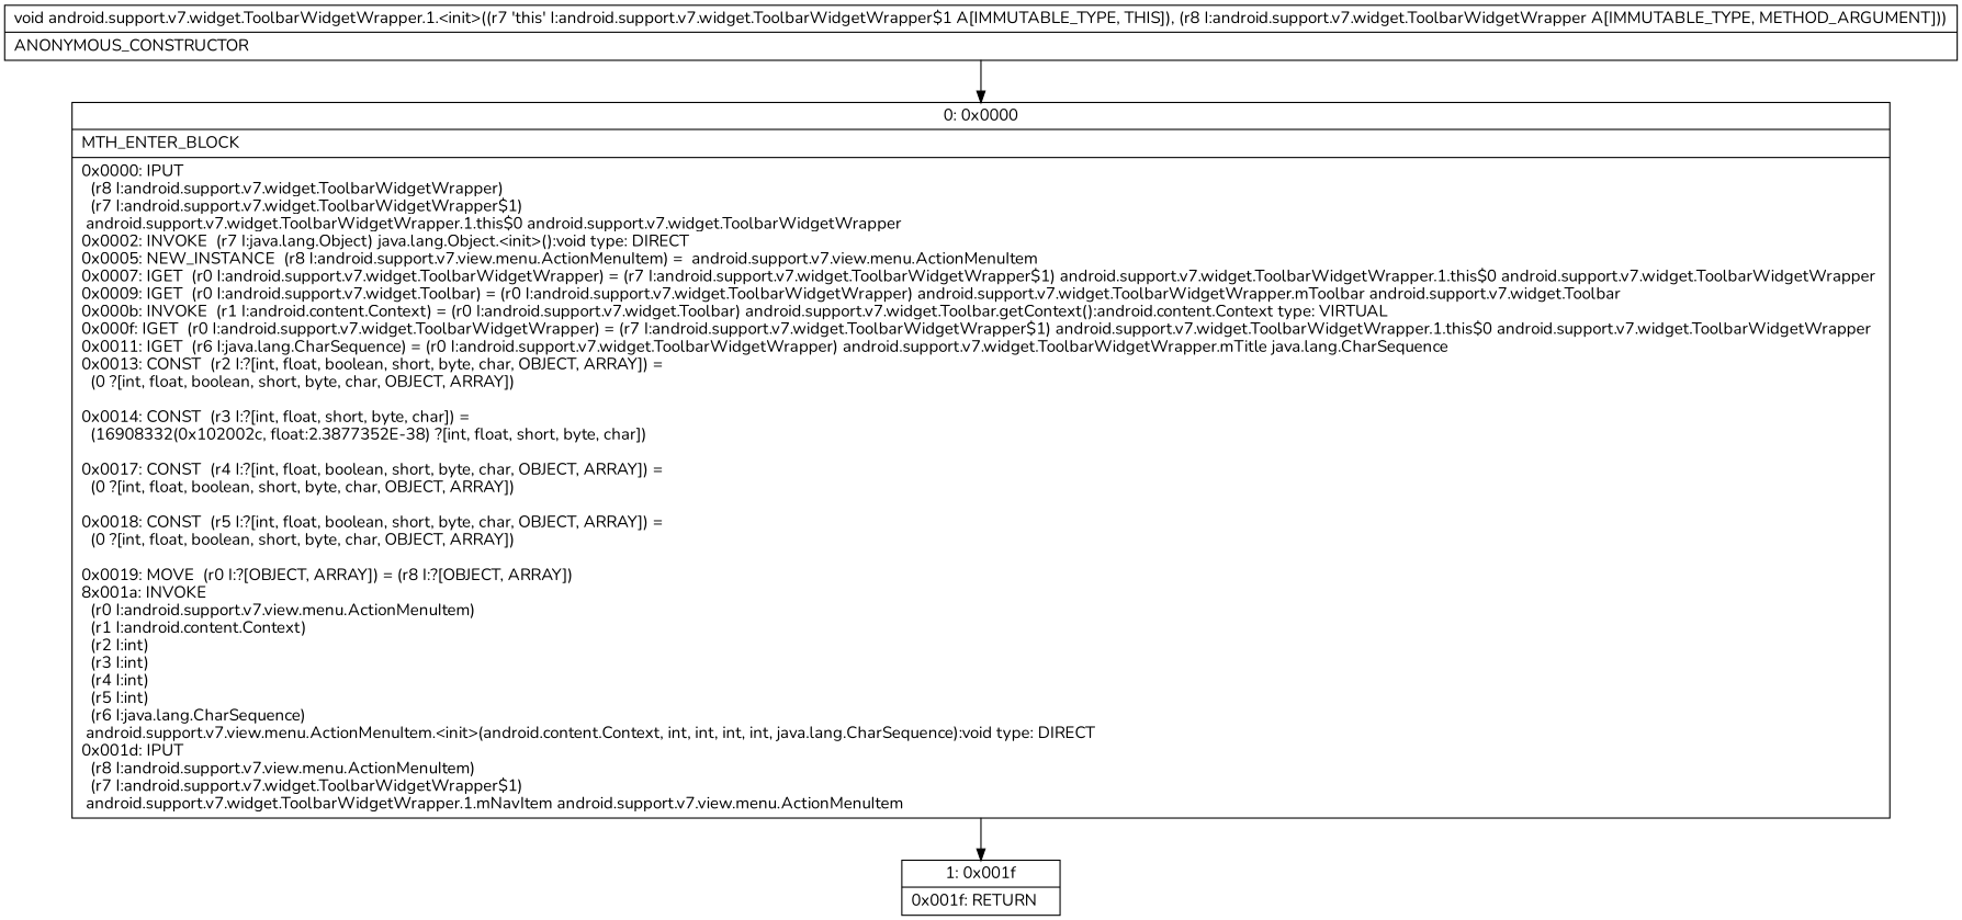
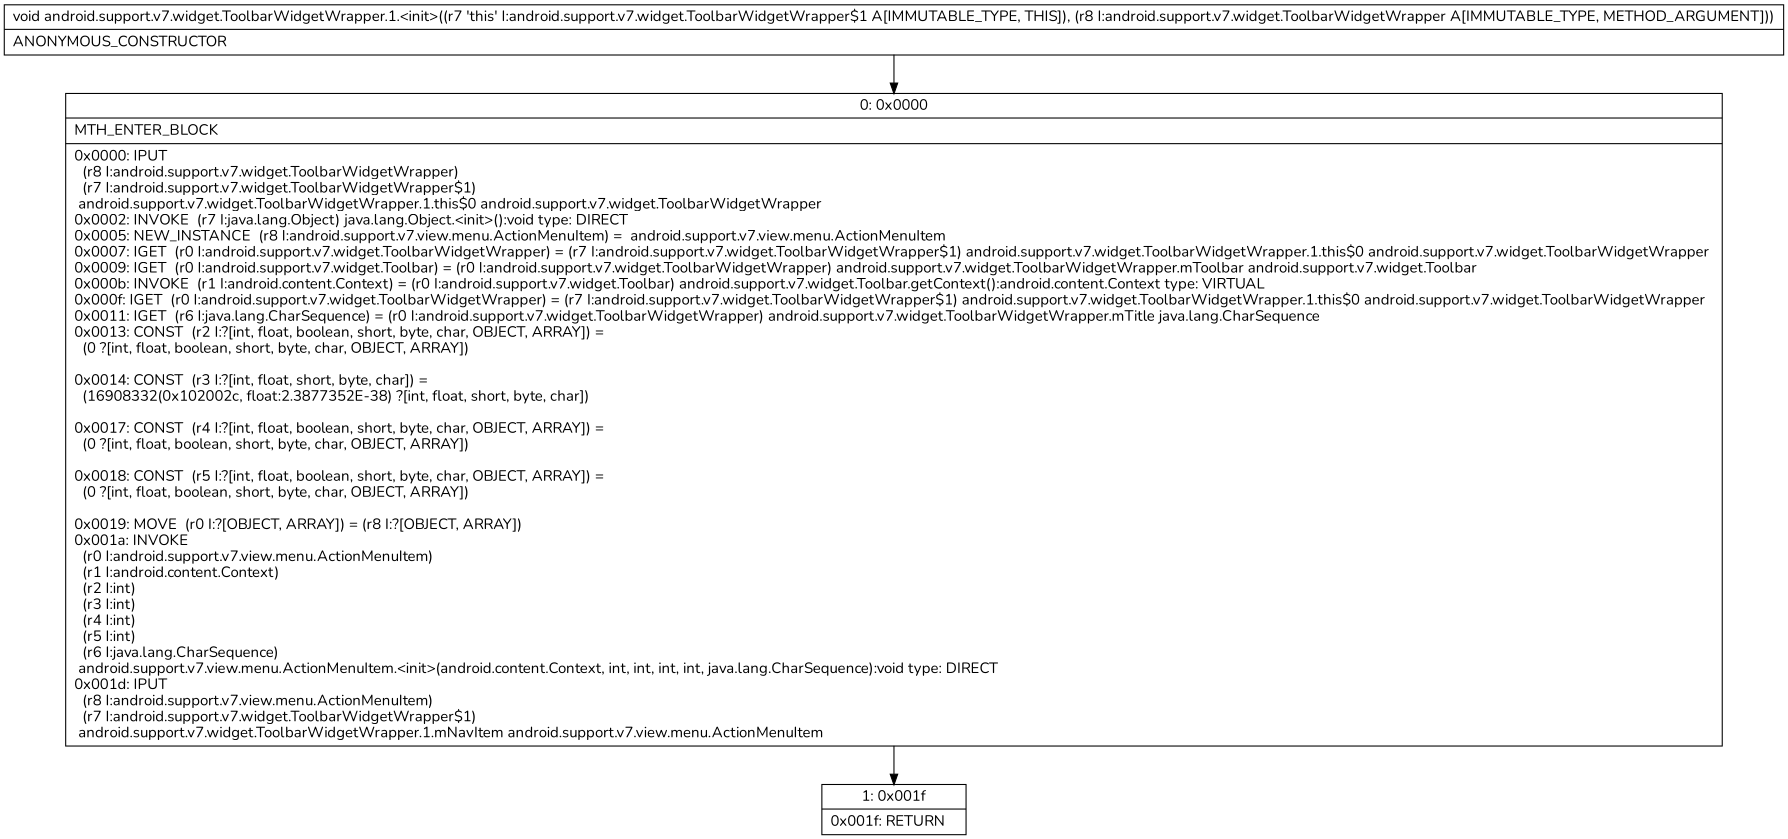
  digraph {
    fontname=Nunito
    node [shape=record fontname=Nunito]
    edge [fontname=Nunito]
-   n1 [label="{0\:\ 0x0000|MTH_ENTER_BLOCK\l|0x0000: IPUT  \l  (r8 I:android.support.v7.widget.ToolbarWidgetWrapper)\l  (r7 I:android.support.v7.widget.ToolbarWidgetWrapper$1)\l android.support.v7.widget.ToolbarWidgetWrapper.1.this$0 android.support.v7.widget.ToolbarWidgetWrapper \l0x0002: INVOKE  (r7 I:java.lang.Object) java.lang.Object.\<init\>():void type: DIRECT \l0x0005: NEW_INSTANCE  (r8 I:android.support.v7.view.menu.ActionMenuItem) =  android.support.v7.view.menu.ActionMenuItem \l0x0007: IGET  (r0 I:android.support.v7.widget.ToolbarWidgetWrapper) = (r7 I:android.support.v7.widget.ToolbarWidgetWrapper$1) android.support.v7.widget.ToolbarWidgetWrapper.1.this$0 android.support.v7.widget.ToolbarWidgetWrapper \l0x0009: IGET  (r0 I:android.support.v7.widget.Toolbar) = (r0 I:android.support.v7.widget.ToolbarWidgetWrapper) android.support.v7.widget.ToolbarWidgetWrapper.mToolbar android.support.v7.widget.Toolbar \l0x000b: INVOKE  (r1 I:android.content.Context) = (r0 I:android.support.v7.widget.Toolbar) android.support.v7.widget.Toolbar.getContext():android.content.Context type: VIRTUAL \l0x000f: IGET  (r0 I:android.support.v7.widget.ToolbarWidgetWrapper) = (r7 I:android.support.v7.widget.ToolbarWidgetWrapper$1) android.support.v7.widget.ToolbarWidgetWrapper.1.this$0 android.support.v7.widget.ToolbarWidgetWrapper \l0x0011: IGET  (r6 I:java.lang.CharSequence) = (r0 I:android.support.v7.widget.ToolbarWidgetWrapper) android.support.v7.widget.ToolbarWidgetWrapper.mTitle java.lang.CharSequence \l0x0013: CONST  (r2 I:?[int, float, boolean, short, byte, char, OBJECT, ARRAY]) = \l  (0 ?[int, float, boolean, short, byte, char, OBJECT, ARRAY])\l \l0x0014: CONST  (r3 I:?[int, float, short, byte, char]) = \l  (16908332(0x102002c, float:2.3877352E\-38) ?[int, float, short, byte, char])\l \l0x0017: CONST  (r4 I:?[int, float, boolean, short, byte, char, OBJECT, ARRAY]) = \l  (0 ?[int, float, boolean, short, byte, char, OBJECT, ARRAY])\l \l0x0018: CONST  (r5 I:?[int, float, boolean, short, byte, char, OBJECT, ARRAY]) = \l  (0 ?[int, float, boolean, short, byte, char, OBJECT, ARRAY])\l \l0x0019: MOVE  (r0 I:?[OBJECT, ARRAY]) = (r8 I:?[OBJECT, ARRAY]) \l8x001a: INVOKE  \l  (r0 I:android.support.v7.view.menu.ActionMenuItem)\l  (r1 I:android.content.Context)\l  (r2 I:int)\l  (r3 I:int)\l  (r4 I:int)\l  (r5 I:int)\l  (r6 I:java.lang.CharSequence)\l android.support.v7.view.menu.ActionMenuItem.\<init\>(android.content.Context, int, int, int, int, java.lang.CharSequence):void type: DIRECT \l0x001d: IPUT  \l  (r8 I:android.support.v7.view.menu.ActionMenuItem)\l  (r7 I:android.support.v7.widget.ToolbarWidgetWrapper$1)\l android.support.v7.widget.ToolbarWidgetWrapper.1.mNavItem android.support.v7.view.menu.ActionMenuItem \l}"]
+   n1 [label="{0\:\ 0x0000|MTH_ENTER_BLOCK\l|0x0000: IPUT  \l  (r8 I:android.support.v7.widget.ToolbarWidgetWrapper)\l  (r7 I:android.support.v7.widget.ToolbarWidgetWrapper$1)\l android.support.v7.widget.ToolbarWidgetWrapper.1.this$0 android.support.v7.widget.ToolbarWidgetWrapper \l0x0002: INVOKE  (r7 I:java.lang.Object) java.lang.Object.\<init\>():void type: DIRECT \l0x0005: NEW_INSTANCE  (r8 I:android.support.v7.view.menu.ActionMenuItem) =  android.support.v7.view.menu.ActionMenuItem \l0x0007: IGET  (r0 I:android.support.v7.widget.ToolbarWidgetWrapper) = (r7 I:android.support.v7.widget.ToolbarWidgetWrapper$1) android.support.v7.widget.ToolbarWidgetWrapper.1.this$0 android.support.v7.widget.ToolbarWidgetWrapper \l0x0009: IGET  (r0 I:android.support.v7.widget.Toolbar) = (r0 I:android.support.v7.widget.ToolbarWidgetWrapper) android.support.v7.widget.ToolbarWidgetWrapper.mToolbar android.support.v7.widget.Toolbar \l0x000b: INVOKE  (r1 I:android.content.Context) = (r0 I:android.support.v7.widget.Toolbar) android.support.v7.widget.Toolbar.getContext():android.content.Context type: VIRTUAL \l0x000f: IGET  (r0 I:android.support.v7.widget.ToolbarWidgetWrapper) = (r7 I:android.support.v7.widget.ToolbarWidgetWrapper$1) android.support.v7.widget.ToolbarWidgetWrapper.1.this$0 android.support.v7.widget.ToolbarWidgetWrapper \l0x0011: IGET  (r6 I:java.lang.CharSequence) = (r0 I:android.support.v7.widget.ToolbarWidgetWrapper) android.support.v7.widget.ToolbarWidgetWrapper.mTitle java.lang.CharSequence \l0x0013: CONST  (r2 I:?[int, float, boolean, short, byte, char, OBJECT, ARRAY]) = \l  (0 ?[int, float, boolean, short, byte, char, OBJECT, ARRAY])\l \l0x0014: CONST  (r3 I:?[int, float, short, byte, char]) = \l  (16908332(0x102002c, float:2.3877352E\-38) ?[int, float, short, byte, char])\l \l0x0017: CONST  (r4 I:?[int, float, boolean, short, byte, char, OBJECT, ARRAY]) = \l  (0 ?[int, float, boolean, short, byte, char, OBJECT, ARRAY])\l \l0x0018: CONST  (r5 I:?[int, float, boolean, short, byte, char, OBJECT, ARRAY]) = \l  (0 ?[int, float, boolean, short, byte, char, OBJECT, ARRAY])\l \l0x0019: MOVE  (r0 I:?[OBJECT, ARRAY]) = (r8 I:?[OBJECT, ARRAY]) \l0x001a: INVOKE  \l  (r0 I:android.support.v7.view.menu.ActionMenuItem)\l  (r1 I:android.content.Context)\l  (r2 I:int)\l  (r3 I:int)\l  (r4 I:int)\l  (r5 I:int)\l  (r6 I:java.lang.CharSequence)\l android.support.v7.view.menu.ActionMenuItem.\<init\>(android.content.Context, int, int, int, int, java.lang.CharSequence):void type: DIRECT \l0x001d: IPUT  \l  (r8 I:android.support.v7.view.menu.ActionMenuItem)\l  (r7 I:android.support.v7.widget.ToolbarWidgetWrapper$1)\l android.support.v7.widget.ToolbarWidgetWrapper.1.mNavItem android.support.v7.view.menu.ActionMenuItem \l}"]
    n2 [label="{1\:\ 0x001f|0x001f: RETURN   \l}"]
    n3 [label="{void android.support.v7.widget.ToolbarWidgetWrapper.1.\<init\>((r7 'this' I:android.support.v7.widget.ToolbarWidgetWrapper$1 A[IMMUTABLE_TYPE, THIS]), (r8 I:android.support.v7.widget.ToolbarWidgetWrapper A[IMMUTABLE_TYPE, METHOD_ARGUMENT]))  | ANONYMOUS_CONSTRUCTOR\l}"]
    n1 -> n2
    n3 -> n1
  }
